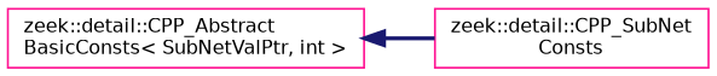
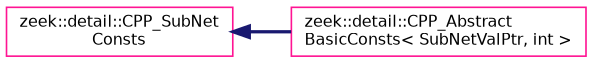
  digraph {
    rankdir=LR
    node [color=deeppink fillcolor=white fontname=Helvetica fontsize=10 shape=record style=filled]
    n1 [height=0.2 label="zeek::detail::CPP_Abstract\lBasicConsts\< SubNetValPtr, int \>" width=0.4]
    n2 [height=0.2 label="zeek::detail::CPP_SubNet\lConsts" width=0.4]
-   n1 -> n2 [color=midnightblue dir=back fontname=Helvetica fontsize=10 labelfontname=Helvetica labelfontsize=10 style=bold]
+   n2 -> n1 [color=midnightblue dir=back fontname=Helvetica fontsize=10 labelfontname=Helvetica labelfontsize=10 style=bold]
  }
